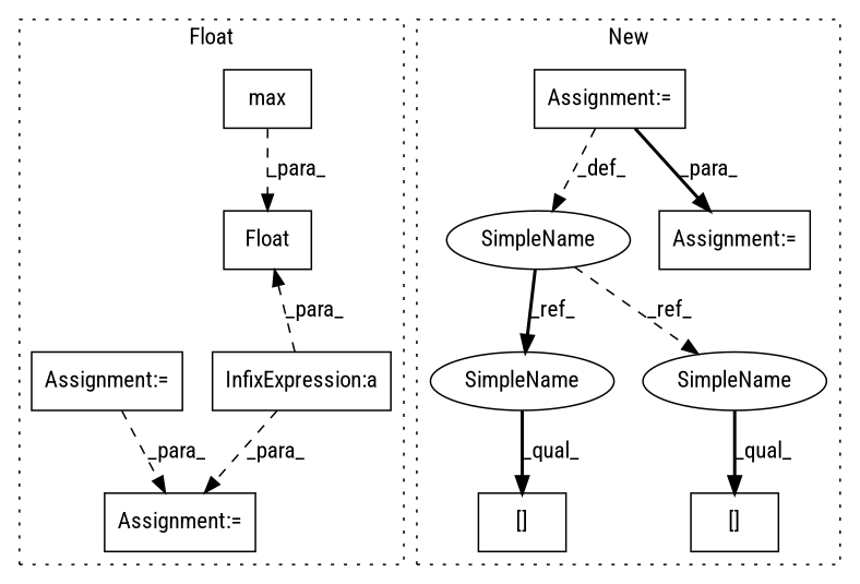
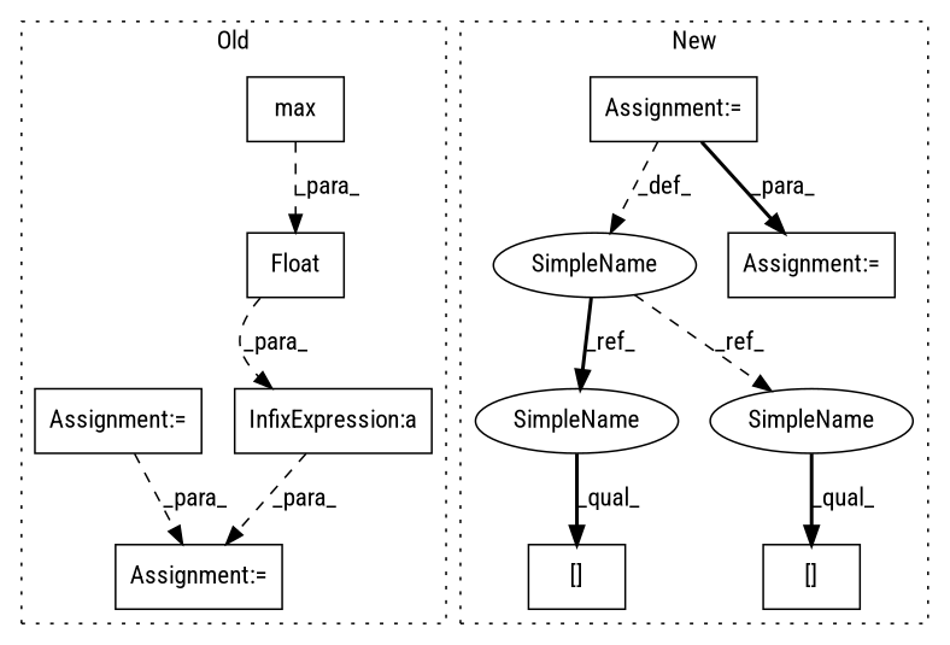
  digraph {
    fontname="Roboto Condensed"
    node [a=7 fontname="Roboto Condensed" l=8 shape=box]
    edge [fontname="Roboto Condensed" style=dashed]
    n1 [a=32 l="4,1" label=max s="565,577"]
    n2 [l=1 label="Assignment:=" s=593]
    n3 [l=24 label="Assignment:=" s=683]
    n4 [a=27 l=3 label="InfixExpression:a" s=562]
    n5 [a=32 l="6,1" label=Float s="543,561"]
    n6 [a=2 l="9,1" label="[]" s="731,741"]
    n7 [l=6 label="Assignment:=" s=594]
    n8 [a=2 l="9,1" label="[]" s="755,765"]
    n9 [a=42 label=SimpleName s=586 shape=ellipse]
    n10 [l=1 label="Assignment:=" s=706]
    n11 [a=42 label=SimpleName s=755 shape=ellipse]
    n12 [a=42 label=SimpleName s=731 shape=ellipse]
    subgraph cluster_1 {
-     label=Float
+     label=Old
      style=dotted
      n1
      n2
      n3
      n4
      n5
    }
    subgraph cluster_2 {
      label=New
      style=dotted
      n6
      n7
      n8
      n9
      n10
      n11
      n12
    }
    n1 -> n5 [label=_para_]
    n3 -> n2 [label=_para_]
    n4 -> n2 [label=_para_]
-   n4 -> n5 [label=_para_]
+   n5 -> n4 [label=_para_]
    n7 -> n9 [label=_def_]
    n7 -> n10 [label=_para_ style=bold]
    n9 -> n11 [label=_ref_ style=bold]
    n9 -> n12 [label=_ref_]
    n11 -> n8 [label=_qual_ style=bold]
    n12 -> n6 [label=_qual_ style=bold]
  }
